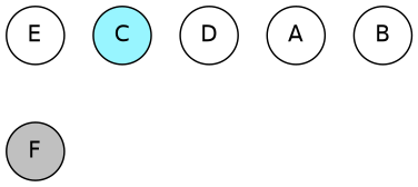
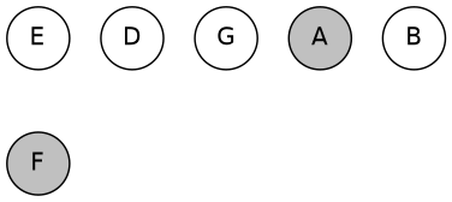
  graph {
    mindist=.1
    node [fillcolor=white fontname=Helvetica margin=0 shape=circle style=filled]
    edge [style=invis]
    E
    F [fillcolor=gray]
-   C [fillcolor=cadetblue1]
    D
-   A
+   G
+   A [fillcolor=gray]
    B
    subgraph sub_1 {
      E
      F
    }
    E -- F
    F -- F
  }
